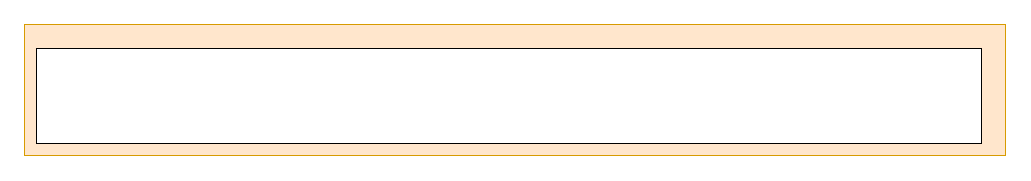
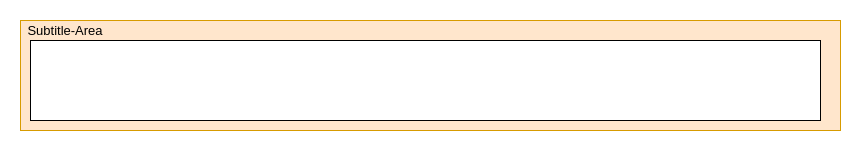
  <mxCell id="0" />
  <mxCell id="1" parent="0" />
  <mxCell id="2" value="" style="group" vertex="1" connectable="0" parent="1"><mxGeometry width="820" height="110" as="geometry" x="20" y="20" /></mxCell>
  <mxCell id="3" value="" style="rounded=0;whiteSpace=wrap;html=1;fillColor=#ffe6cc;strokeColor=#d79b00;fontSize=11;" vertex="1" parent="2"><mxGeometry width="820" height="110" as="geometry" /></mxCell>
+ <mxCell id="4" value="Subtitle-Area" style="text;html=1;strokeColor=none;fillColor=none;align=center;verticalAlign=middle;whiteSpace=wrap;rounded=0;fontSize=13;" vertex="1" parent="2"><mxGeometry width="90" height="20" as="geometry" /></mxCell>
  <mxCell id="5" value="" style="rounded=0;whiteSpace=wrap;html=1;fontSize=11;" vertex="1" parent="2"><mxGeometry x="10" y="20" width="790" height="80" as="geometry" /></mxCell>
